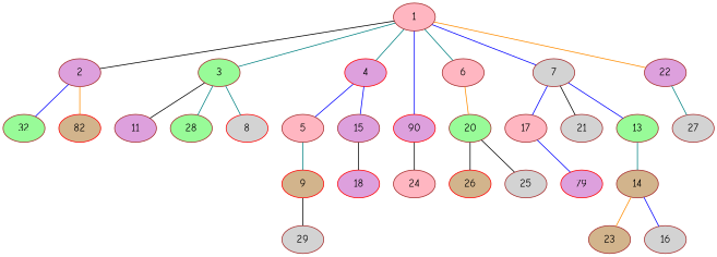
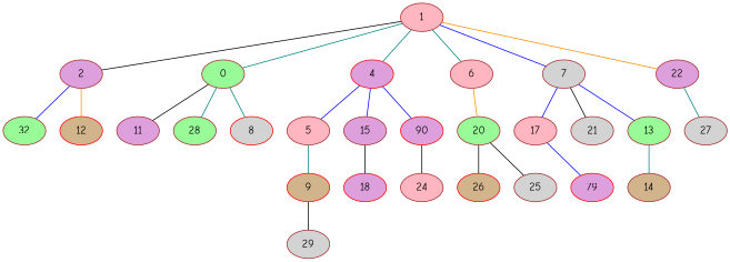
  graph {
    fontname="Comic Neue"
    node [color=brown fillcolor=plum fontname="Comic Neue" style=filled]
    edge [color=blue fontname="Comic Neue"]
    1 [fillcolor=lightpink]
    2
-   3 [fillcolor=palegreen]
+   3 [fillcolor=palegreen label=0]
    4 [color=red]
    6 [fillcolor=lightpink]
    7 [fillcolor=lightgrey]
    22
-   12 [color=red fillcolor=tan label=82]
+   12 [color=red fillcolor=tan]
    n9 [fillcolor=palegreen label=32]
    8 [color=red fillcolor=lightgrey]
    11
    28 [fillcolor=palegreen]
    5 [fillcolor=lightpink]
    n14 [color=red label=90]
    15
    20 [fillcolor=palegreen]
    13 [fillcolor=palegreen]
    17 [fillcolor=lightpink]
    21 [fillcolor=lightgrey]
    27 [fillcolor=lightgrey]
    9 [color=red fillcolor=tan]
    24 [fillcolor=lightpink]
    18 [color=red]
    25 [fillcolor=lightgrey]
    26 [color=red fillcolor=tan]
    14 [fillcolor=tan]
    n27 [color=red label=79]
    29 [fillcolor=lightgrey]
-   16 [fillcolor=lightgrey]
-   23 [fillcolor=tan]
    1 -- 2 [color=black]
    1 -- 3 [color=teal]
    1 -- 4 [color=teal]
    1 -- 6 [color=teal]
    1 -- 7
    1 -- 22 [color=darkorange]
    2 -- 12 [color=darkorange]
    2 -- n9
    3 -- 8 [color=teal]
    3 -- 11 [color=black]
    3 -- 28 [color=teal]
    4 -- 5
-   1 -- n14
+   4 -- n14
    4 -- 15
    6 -- 20 [color=darkorange]
    7 -- 13
    7 -- 17
    7 -- 21 [color=black]
    22 -- 27 [color=teal]
    5 -- 9 [color=teal]
    n14 -- 24 [color=black]
    15 -- 18 [color=black]
    20 -- 25 [color=black]
    20 -- 26 [color=black]
    13 -- 14 [color=teal]
    17 -- n27
    9 -- 29 [color=black]
-   14 -- 16
-   14 -- 23 [color=darkorange]
  }
